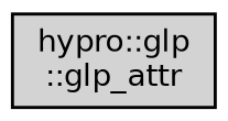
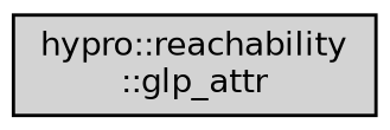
  digraph {
    rankdir=TB
-   n1 [color=black fillcolor=lightgrey fontname=Helvetica fontsize=10 height=0.2 label="hypro::glp\l::glp_attr" shape=record style=filled width=0.4]
+   n1 [color=black fillcolor=lightgrey fontname=Helvetica fontsize=10 height=0.2 label="hypro::reachability\l::glp_attr" shape=record style=filled width=0.4]
  }
